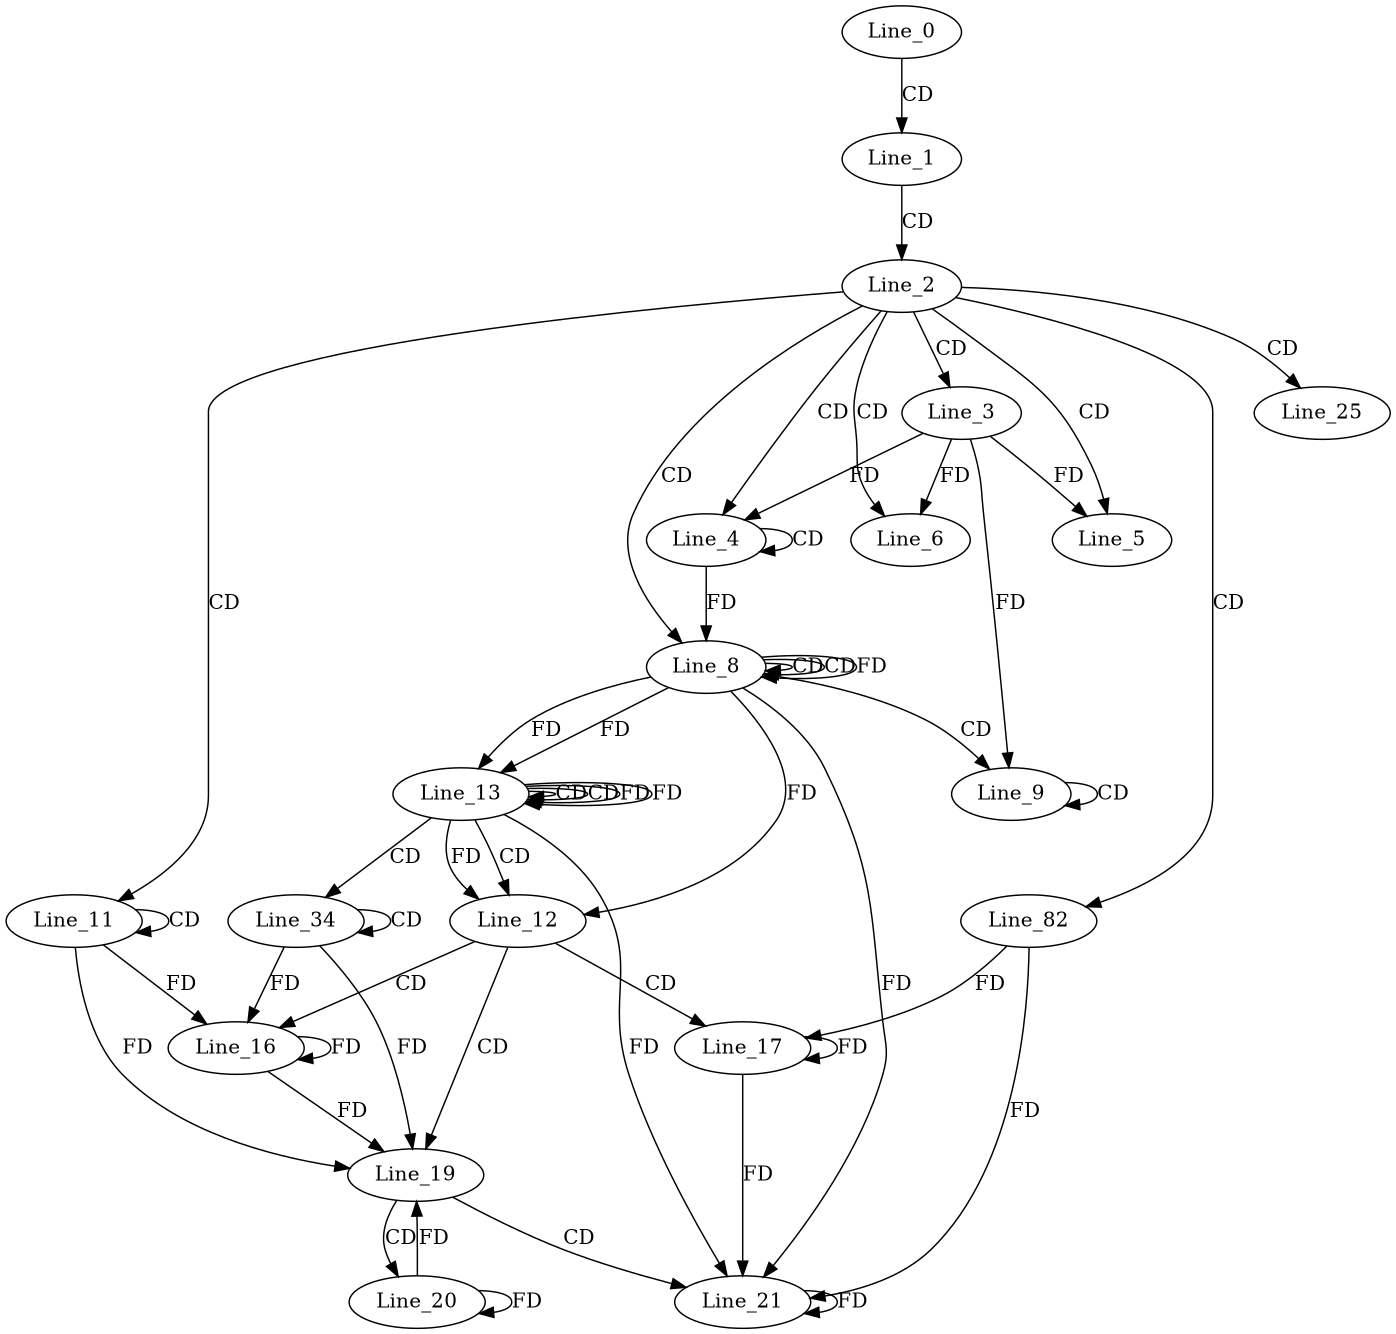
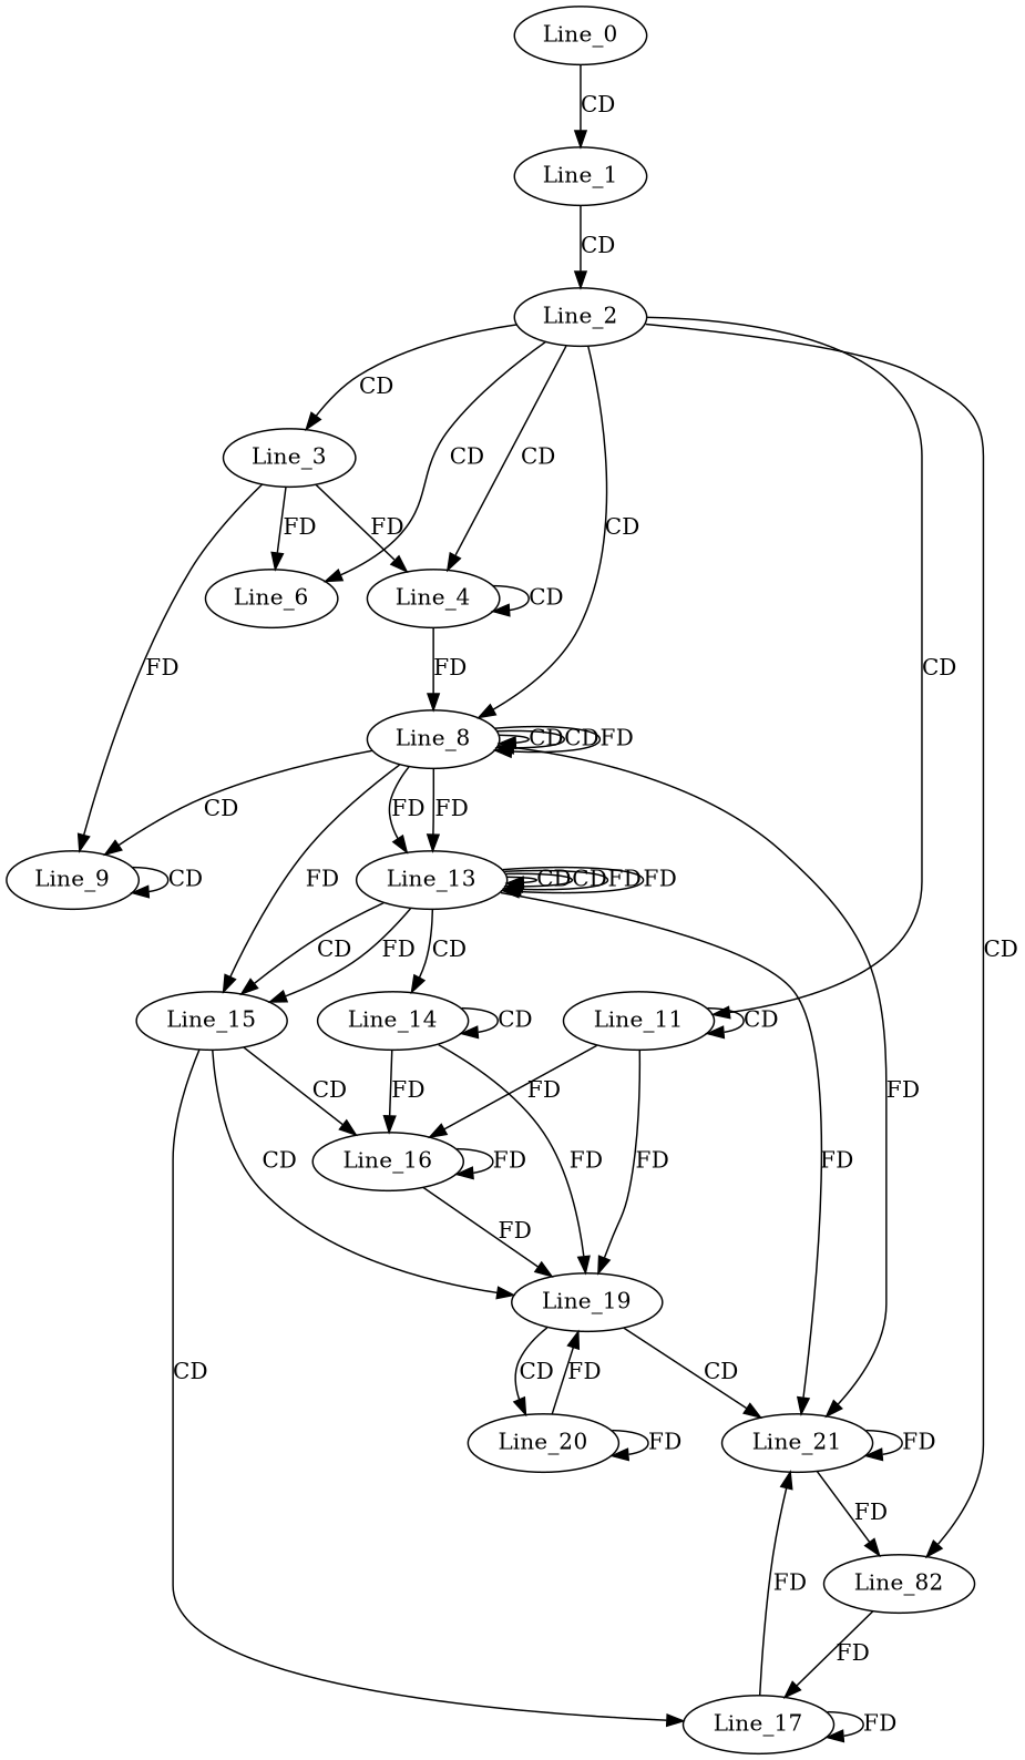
  digraph {
    Line_0
    Line_1
    Line_2
    Line_3
    Line_4
-   Line_5
    Line_6
    Line_8
    Line_11
    n10 [label=Line_82]
-   Line_25
    Line_9
    Line_13
-   Line_15 [label=Line_12]
+   Line_15
    Line_21
    Line_16
    Line_19
    Line_17
-   Line_14 [label=Line_34]
+   Line_14
    Line_20
    Line_0 -> Line_1 [label=CD]
    Line_1 -> Line_2 [label=CD]
    Line_2 -> Line_3 [label=CD]
    Line_2 -> Line_4 [label=CD]
-   Line_2 -> Line_5 [label=CD]
    Line_2 -> Line_6 [label=CD]
    Line_2 -> Line_8 [label=CD]
    Line_2 -> Line_11 [label=CD]
    Line_2 -> n10 [label=CD]
-   Line_2 -> Line_25 [label=CD]
    Line_3 -> Line_4 [label=FD]
-   Line_3 -> Line_5 [label=FD]
    Line_3 -> Line_6 [label=FD]
    Line_3 -> Line_9 [label=FD]
    Line_4 -> Line_4 [label=CD]
    Line_4 -> Line_8 [label=FD]
    Line_8 -> Line_8 [label=CD]
    Line_8 -> Line_8 [label=CD]
    Line_8 -> Line_8 [label=FD]
    Line_8 -> Line_9 [label=CD]
    Line_8 -> Line_13 [label=FD]
    Line_8 -> Line_13 [label=FD]
    Line_8 -> Line_15 [label=FD]
    Line_8 -> Line_21 [label=FD]
    Line_11 -> Line_11 [label=CD]
    Line_11 -> Line_16 [label=FD]
    Line_11 -> Line_19 [label=FD]
-   n10 -> Line_21 [label=FD]
+   Line_21 -> n10 [label=FD]
    n10 -> Line_17 [label=FD]
    Line_9 -> Line_9 [label=CD]
    Line_13 -> Line_13 [label=CD]
    Line_13 -> Line_13 [label=CD]
    Line_13 -> Line_13 [label=FD]
    Line_13 -> Line_13 [label=FD]
    Line_13 -> Line_15 [label=CD]
    Line_13 -> Line_15 [label=FD]
    Line_13 -> Line_21 [label=FD]
    Line_13 -> Line_14 [label=CD]
    Line_15 -> Line_16 [label=CD]
    Line_15 -> Line_19 [label=CD]
    Line_15 -> Line_17 [label=CD]
    Line_21 -> Line_21 [label=FD]
    Line_16 -> Line_16 [label=FD]
    Line_16 -> Line_19 [label=FD]
    Line_19 -> Line_21 [label=CD]
    Line_19 -> Line_20 [label=CD]
    Line_17 -> Line_21 [label=FD]
    Line_17 -> Line_17 [label=FD]
    Line_14 -> Line_16 [label=FD]
    Line_14 -> Line_19 [label=FD]
    Line_14 -> Line_14 [label=CD]
    Line_20 -> Line_19 [label=FD]
    Line_20 -> Line_20 [label=FD]
  }
